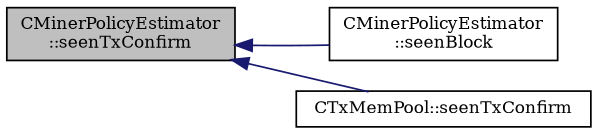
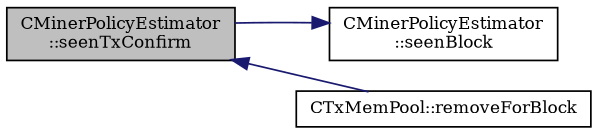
  digraph {
    fontname="DejaVu Serif"
    rankdir=LR
    node [color=black fillcolor=white fontname="DejaVu Serif" fontsize=10 shape=record style=filled]
    edge [color=midnightblue dir=back fontname="DejaVu Serif" fontsize=10 labelfontname=Helvetica labelfontsize=10 style=solid]
    n1 [fillcolor=grey75 fontcolor=black height=0.2 label="CMinerPolicyEstimator\l::seenTxConfirm" width=0.4]
    n2 [height=0.2 label="CMinerPolicyEstimator\l::seenBlock" width=0.4]
-   n3 [height=0.2 label="CTxMemPool::seenTxConfirm" width=0.4]
-   n1 -> n2
+   n3 [height=0.2 label="CTxMemPool::removeForBlock" width=0.4]
+   n2 -> n1
    n1 -> n3
  }
